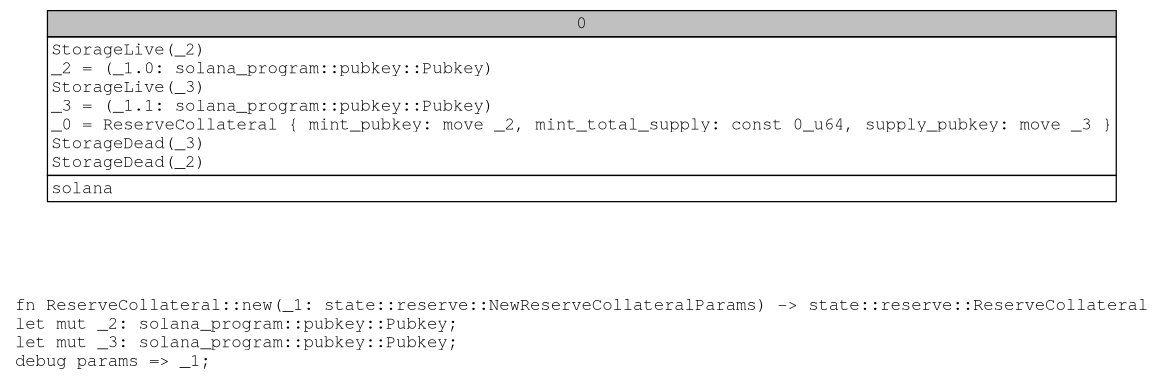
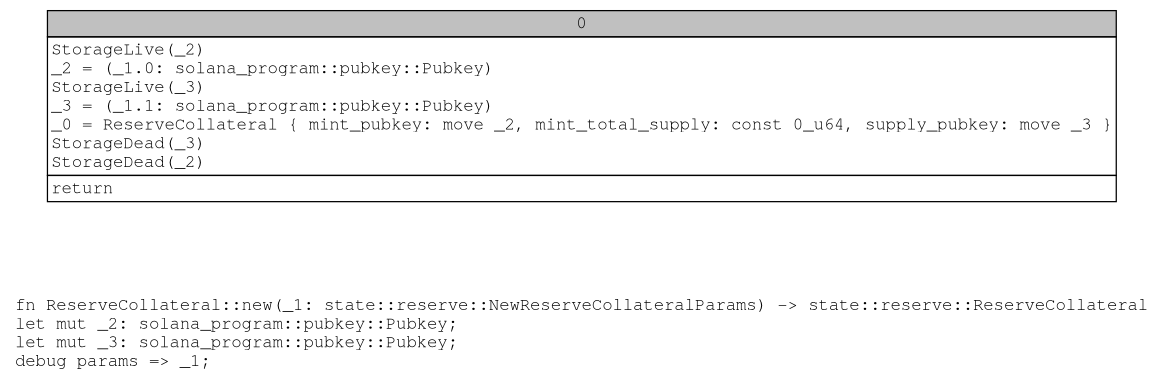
  digraph {
    fontname="Courier, monospace"
    label=<fn ReserveCollateral::new(_1: state::reserve::NewReserveCollateralParams) -&gt; state::reserve::ReserveCollateral<br align="left"/>let mut _2: solana_program::pubkey::Pubkey;<br align="left"/>let mut _3: solana_program::pubkey::Pubkey;<br align="left"/>debug params =&gt; _1;<br align="left"/>>
-   n1 [fontname="Courier, monospace" label=<<table border="0" cellborder="1" cellspacing="0"><tr><td bgcolor="gray" align="center" colspan="1">0</td></tr><tr><td align="left" balign="left">StorageLive(_2)<br/>_2 = (_1.0: solana_program::pubkey::Pubkey)<br/>StorageLive(_3)<br/>_3 = (_1.1: solana_program::pubkey::Pubkey)<br/>_0 = ReserveCollateral { mint_pubkey: move _2, mint_total_supply: const 0_u64, supply_pubkey: move _3 }<br/>StorageDead(_3)<br/>StorageDead(_2)<br/></td></tr><tr><td align="left">solana</td></tr></table>> shape=none]
+   n1 [fontname="Courier, monospace" label=<<table border="0" cellborder="1" cellspacing="0"><tr><td bgcolor="gray" align="center" colspan="1">0</td></tr><tr><td align="left" balign="left">StorageLive(_2)<br/>_2 = (_1.0: solana_program::pubkey::Pubkey)<br/>StorageLive(_3)<br/>_3 = (_1.1: solana_program::pubkey::Pubkey)<br/>_0 = ReserveCollateral { mint_pubkey: move _2, mint_total_supply: const 0_u64, supply_pubkey: move _3 }<br/>StorageDead(_3)<br/>StorageDead(_2)<br/></td></tr><tr><td align="left">return</td></tr></table>> shape=none]
  }
